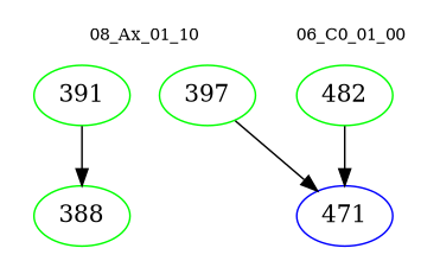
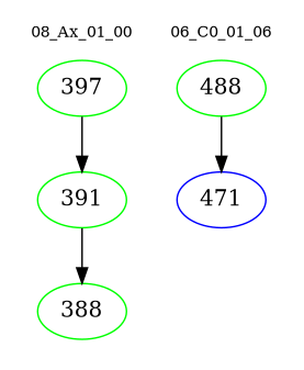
  digraph {
    node [color=green]
    edge [color=black]
    n1 [label=397]
    n2 [label=391]
    n3 [label=388]
-   n4 [label=482]
+   n4 [label=488]
    n5 [color=blue label=471]
    subgraph cluster_1 {
      color=white
      fontsize=10
-     label="08_Ax_01_10"
+     label="08_Ax_01_00"
      n1
      n2
      n3
    }
    subgraph cluster_2 {
      color=white
      fontsize=10
-     label="06_C0_01_00"
+     label="06_C0_01_06"
      n4
      n5
    }
-   n1 -> n5
+   n1 -> n2
    n2 -> n3
    n4 -> n5
  }
